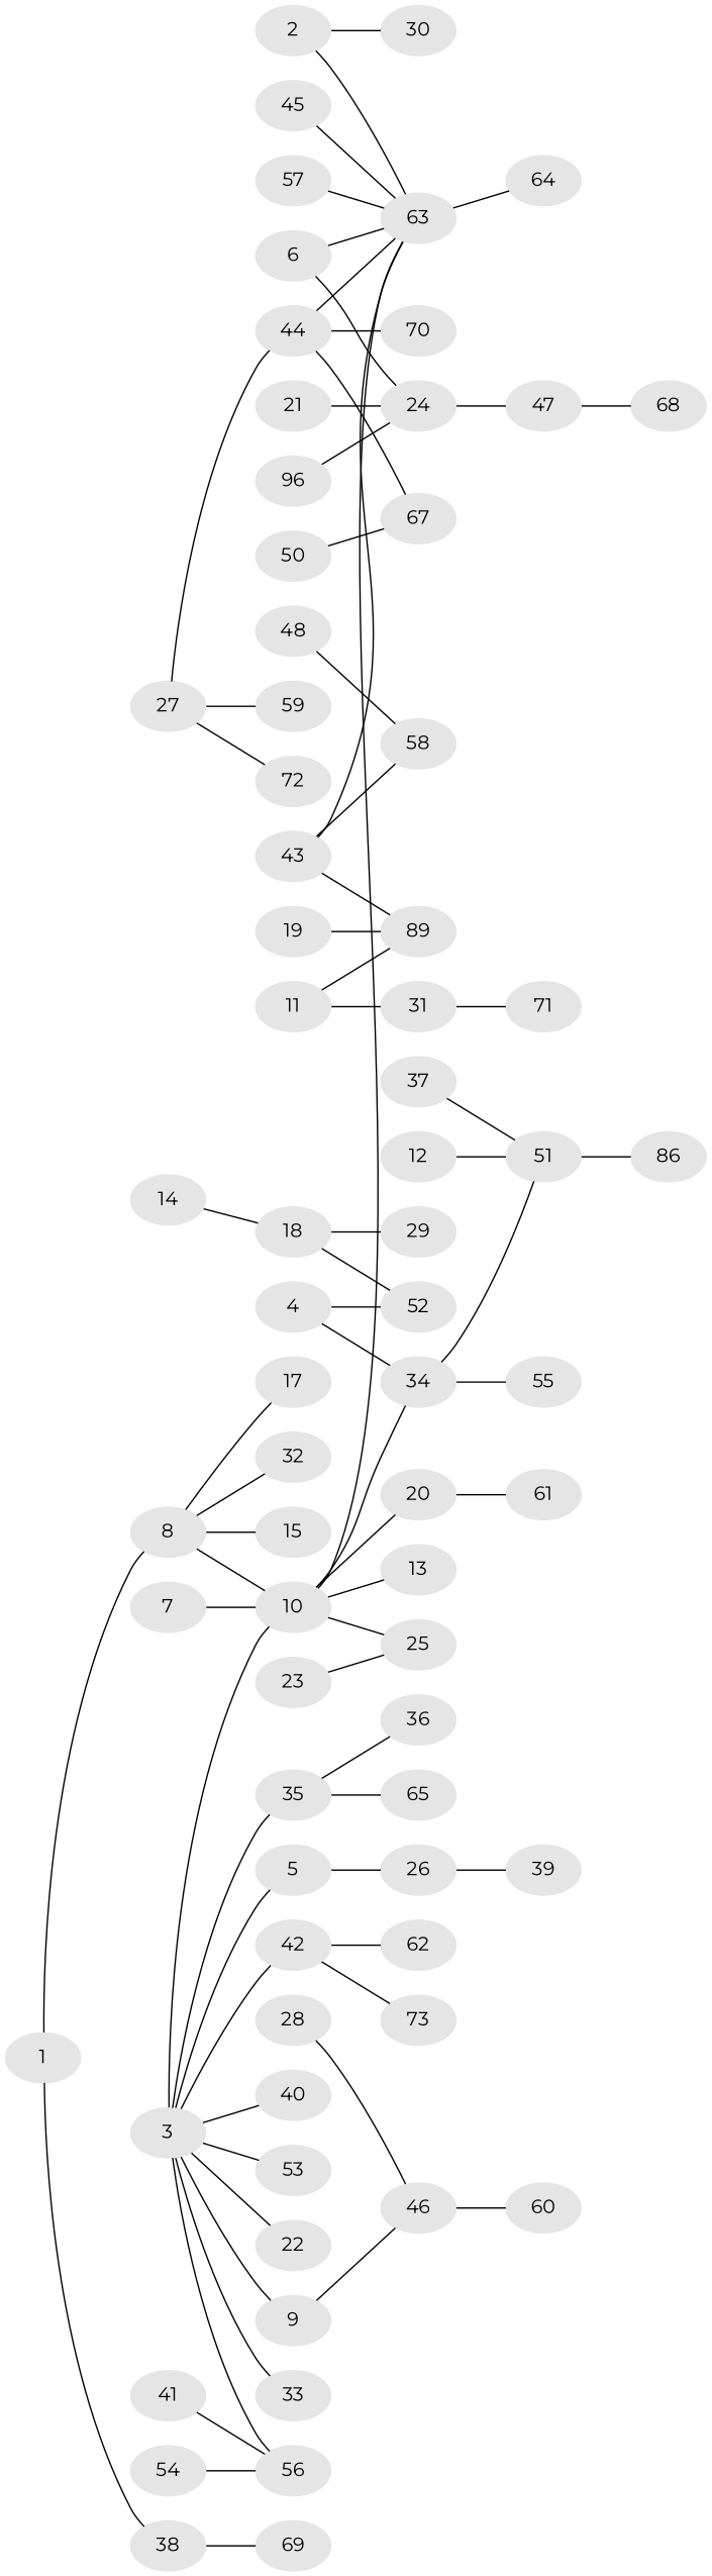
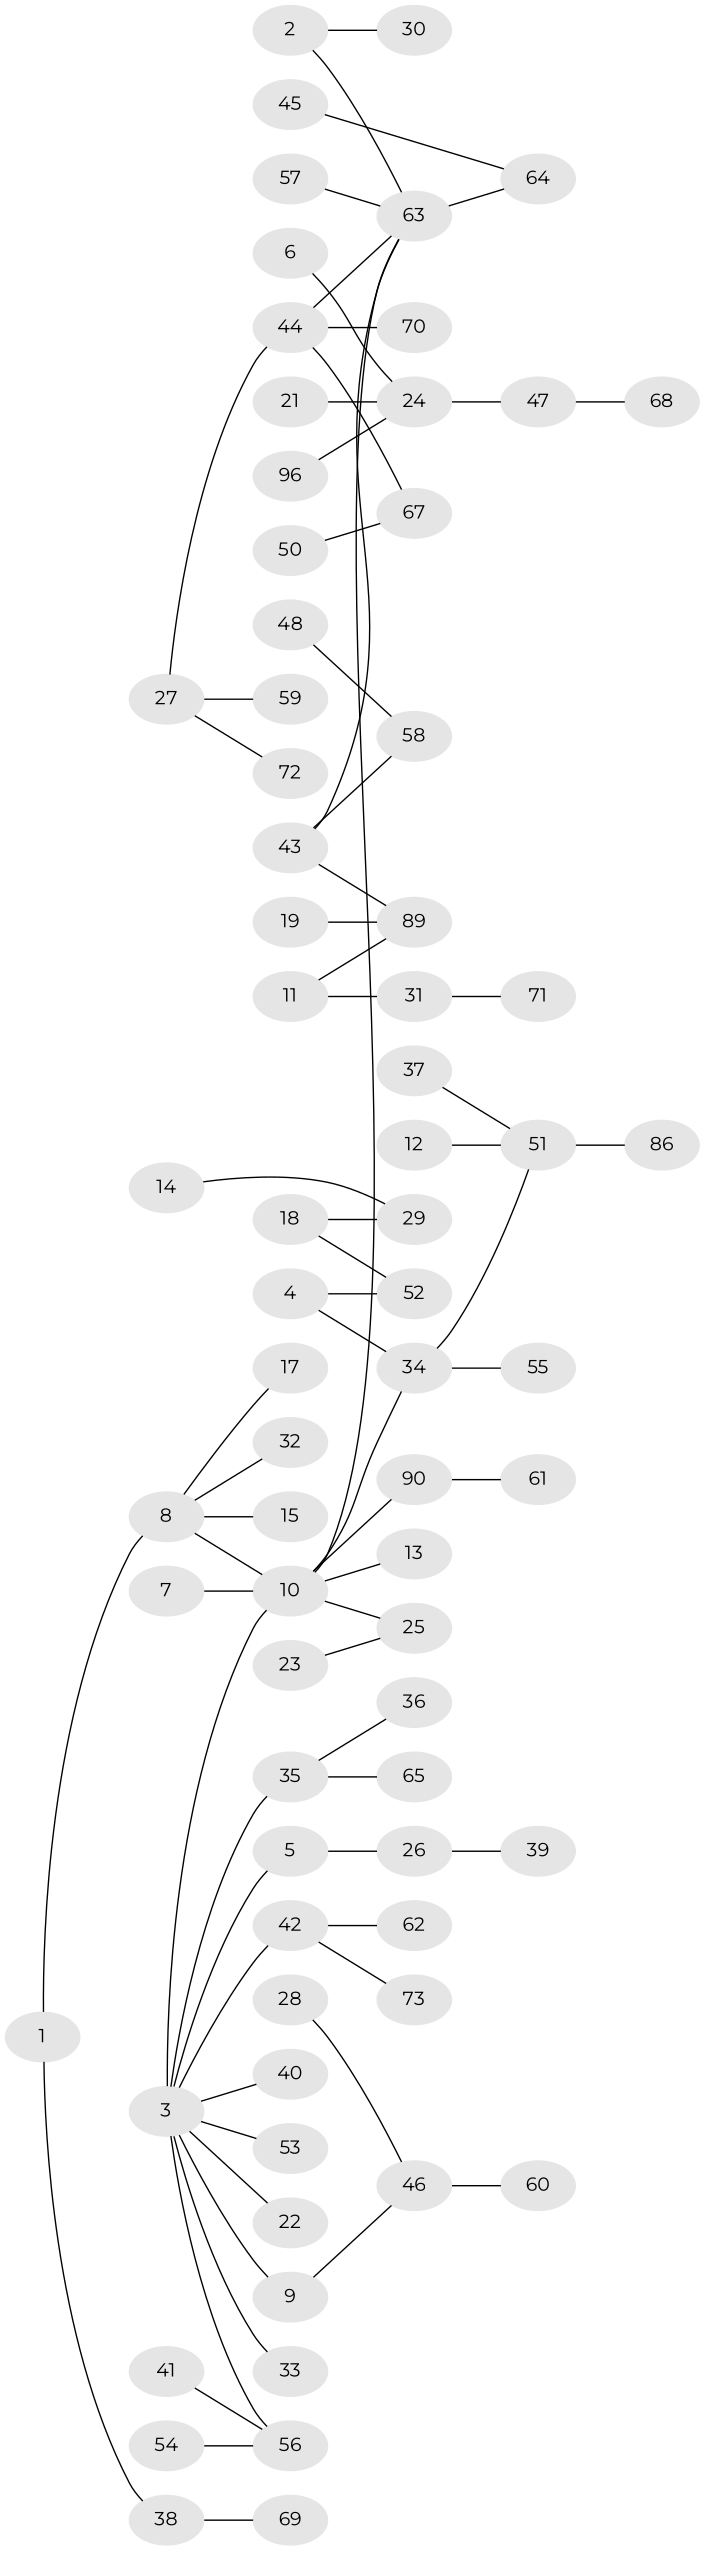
  graph {
    fontname=Montserrat
    rankdir=LR
    node [color=gray90 fontname=Montserrat style=filled]
    edge [fontname=Montserrat weight=1.0]
    1
    8
    38
    10
    15
    17
    32
    69
    2
    30
    63
    64
    3
    5
    9
    22
    33
    35
    40
    42
    53
    56
    26
    46
    34
    13
-   20
+   20 [label=90]
    25
    36
    65
    62
    73
    4
    52
    51
    55
    39
    6
    24
    47
    7
    60
    61
    11
    31
    n46 [label=89]
    71
    12
    n49 [label=86]
    14
    18
    29
    n53 [label=96]
    19
    21
    23
    68
    27
    44
    59
    72
    67
    70
    28
    37
    41
    43
    58
    45
    48
    50
    54
    57
    1 -- 8
    1 -- 38
    8 -- 10
    8 -- 15
    8 -- 17
    8 -- 32
    38 -- 69
    10 -- 63
    10 -- 34
    10 -- 13
    10 -- 20
    10 -- 25
    2 -- 30
    2 -- 63
    63 -- 64
    3 -- 10
    3 -- 5
    3 -- 9
    3 -- 22
    3 -- 33
    3 -- 35
    3 -- 40
    3 -- 42
    3 -- 53
    3 -- 56
    5 -- 26
    9 -- 46
    35 -- 36
    35 -- 65
    42 -- 62
    42 -- 73
    26 -- 39
    46 -- 60
    34 -- 51
    34 -- 55
    20 -- 61
    4 -- 34
    4 -- 52
    51 -- n49
-   6 -- 63
    6 -- 24
    24 -- 47
    47 -- 68
    7 -- 10
    11 -- 31
    11 -- n46
    31 -- 71
    12 -- 51
-   14 -- 18
+   14 -- 29
    18 -- 52
    18 -- 29
    n53 -- 24
    19 -- n46
    21 -- 24
    23 -- 25
    27 -- 44
    27 -- 59
    27 -- 72
    44 -- 63
    44 -- 67
    44 -- 70
    28 -- 46
    37 -- 51
    41 -- 56
    43 -- 63
    43 -- n46
    43 -- 58
-   45 -- 63
+   45 -- 64
    48 -- 58
    50 -- 67
    54 -- 56
    57 -- 63
  }
